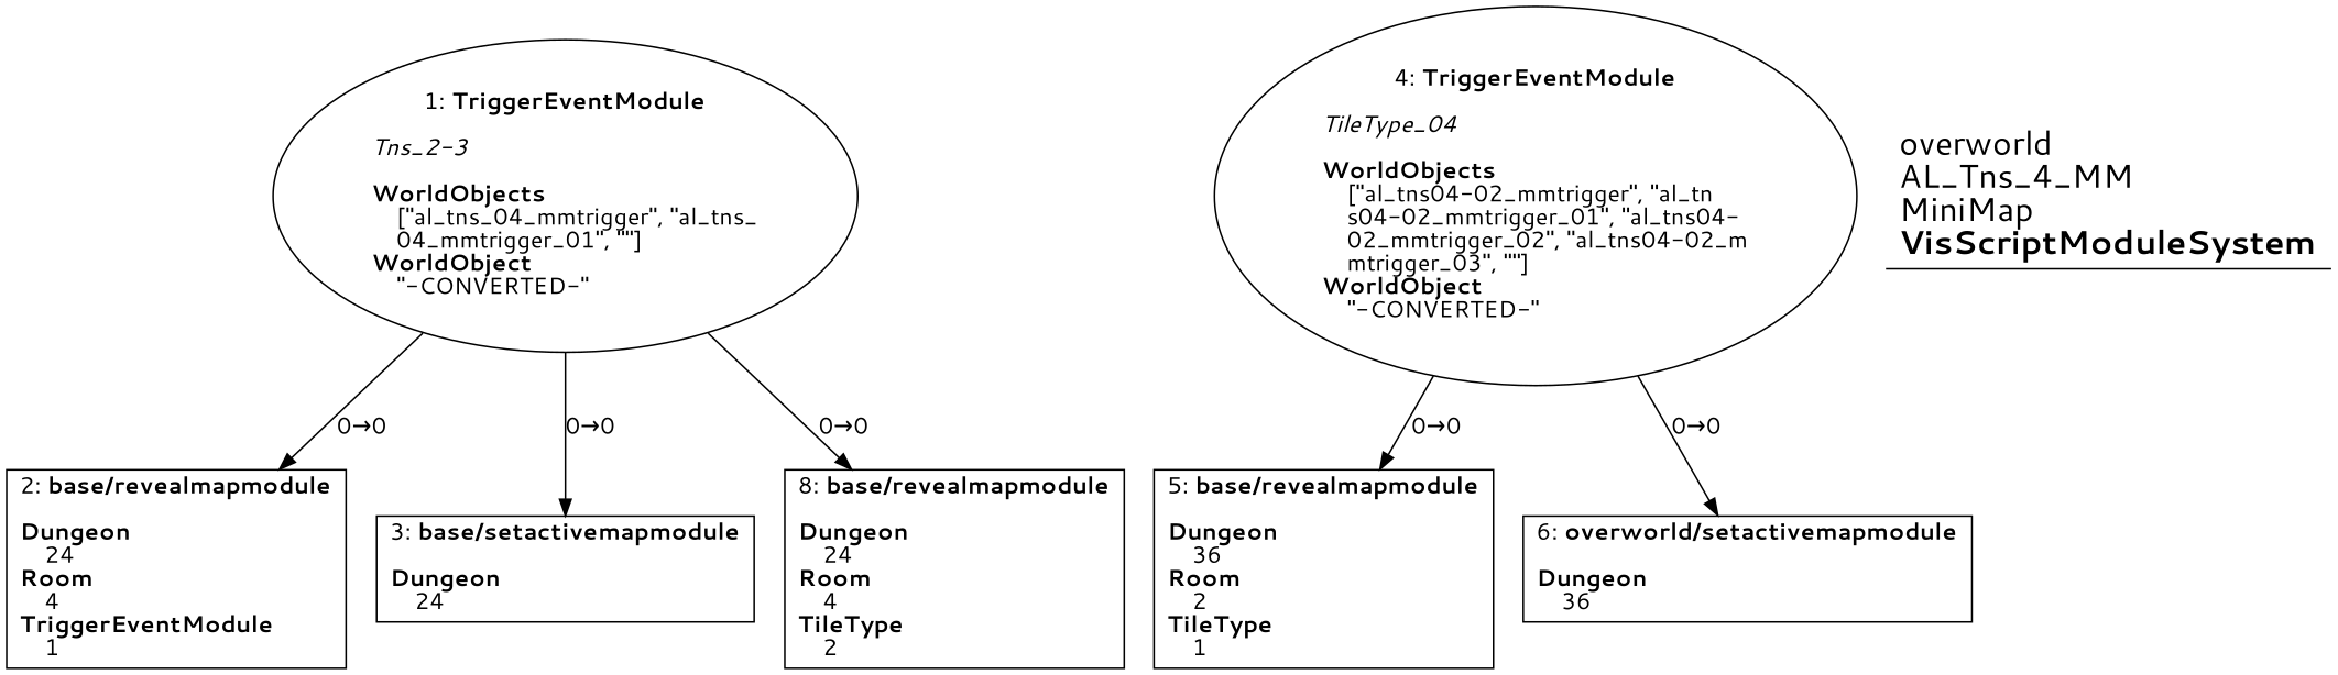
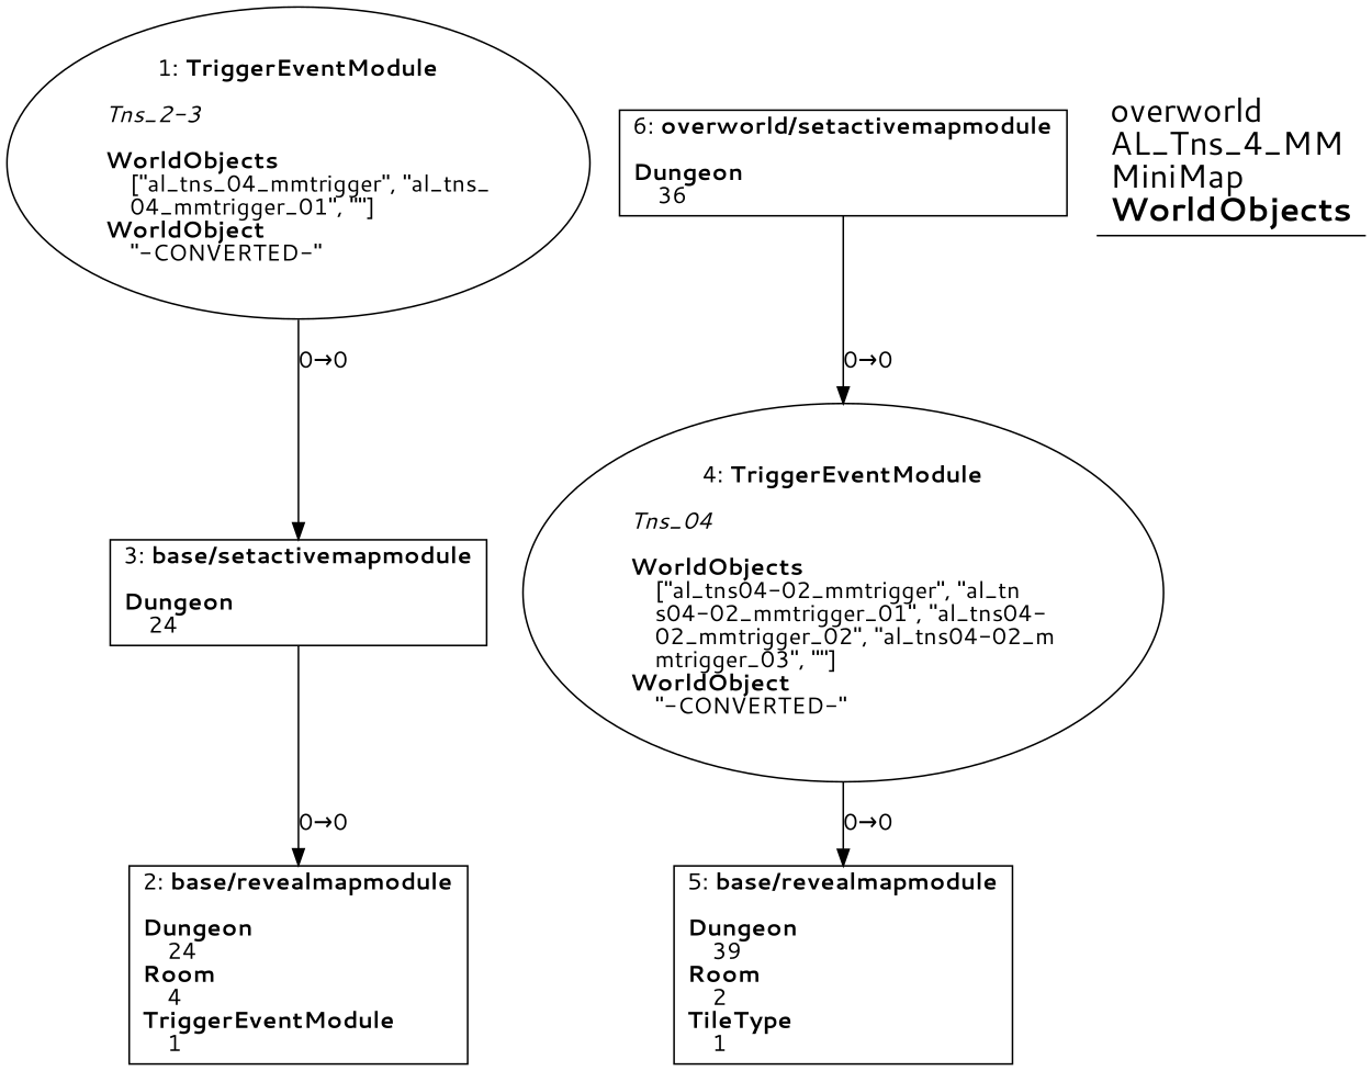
  digraph {
    fontname="Segoe UI"
    splines=spline
    node [fontname="Segoe UI" shape=box]
    edge [fontname="Segoe UI"]
    n1 [label=<1: <b>TriggerEventModule</b><br/><br/><i>Tns_2-3<br align="left"/></i><br align="left"/><b>WorldObjects</b><br align="left"/>    [&quot;al_tns_04_mmtrigger&quot;, &quot;al_tns_<br align="left"/>    04_mmtrigger_01&quot;, &quot;&quot;]<br align="left"/><b>WorldObject</b><br align="left"/>    &quot;-CONVERTED-&quot;<br align="left"/>> shape=oval]
    n2 [label=<2: <b>base/revealmapmodule</b><br/><br/><b>Dungeon</b><br align="left"/>    24<br align="left"/><b>Room</b><br align="left"/>    4<br align="left"/><b>TriggerEventModule</b><br align="left"/>    1<br align="left"/>>]
    n3 [label=<3: <b>base/setactivemapmodule</b><br/><br/><b>Dungeon</b><br align="left"/>    24<br align="left"/>>]
-   n4 [label=<8: <b>base/revealmapmodule</b><br/><br/><b>Dungeon</b><br align="left"/>    24<br align="left"/><b>Room</b><br align="left"/>    4<br align="left"/><b>TileType</b><br align="left"/>    2<br align="left"/>>]
-   n5 [label=<4: <b>TriggerEventModule</b><br/><br/><i>TileType_04<br align="left"/></i><br align="left"/><b>WorldObjects</b><br align="left"/>    [&quot;al_tns04-02_mmtrigger&quot;, &quot;al_tn<br align="left"/>    s04-02_mmtrigger_01&quot;, &quot;al_tns04-<br align="left"/>    02_mmtrigger_02&quot;, &quot;al_tns04-02_m<br align="left"/>    mtrigger_03&quot;, &quot;&quot;]<br align="left"/><b>WorldObject</b><br align="left"/>    &quot;-CONVERTED-&quot;<br align="left"/>> shape=oval]
-   n6 [label=<5: <b>base/revealmapmodule</b><br/><br/><b>Dungeon</b><br align="left"/>    36<br align="left"/><b>Room</b><br align="left"/>    2<br align="left"/><b>TileType</b><br align="left"/>    1<br align="left"/>>]
+   n5 [label=<4: <b>TriggerEventModule</b><br/><br/><i>Tns_04<br align="left"/></i><br align="left"/><b>WorldObjects</b><br align="left"/>    [&quot;al_tns04-02_mmtrigger&quot;, &quot;al_tn<br align="left"/>    s04-02_mmtrigger_01&quot;, &quot;al_tns04-<br align="left"/>    02_mmtrigger_02&quot;, &quot;al_tns04-02_m<br align="left"/>    mtrigger_03&quot;, &quot;&quot;]<br align="left"/><b>WorldObject</b><br align="left"/>    &quot;-CONVERTED-&quot;<br align="left"/>> shape=oval]
+   n6 [label=<5: <b>base/revealmapmodule</b><br/><br/><b>Dungeon</b><br align="left"/>    39<br align="left"/><b>Room</b><br align="left"/>    2<br align="left"/><b>TileType</b><br align="left"/>    1<br align="left"/>>]
    n7 [label=<6: <b>overworld/setactivemapmodule</b><br/><br/><b>Dungeon</b><br align="left"/>    36<br align="left"/>>]
-   n8 [label=<<font point-size="20">overworld<br align="left"/>AL_Tns_4_MM<br align="left"/>MiniMap<br align="left"/><b>VisScriptModuleSystem</b><br align="left"/></font>> shape=underline]
-   n1 -> n2 [label="0→0"]
+   n8 [label=<<font point-size="20">overworld<br align="left"/>AL_Tns_4_MM<br align="left"/>MiniMap<br align="left"/><b>WorldObjects</b><br align="left"/></font>> shape=underline]
+   n3 -> n2 [label="0→0"]
    n1 -> n3 [label="0→0"]
-   n1 -> n4 [label="0→0"]
    n5 -> n6 [label="0→0"]
-   n5 -> n7 [label="0→0"]
+   n7 -> n5 [label="0→0"]
  }
